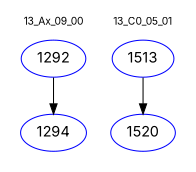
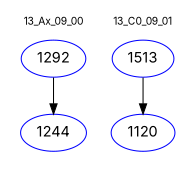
  digraph {
    fontname=Inter
    node [color=blue fontname=Inter]
    edge [color=black fontname=Inter]
    n1 [label=1292]
-   n2 [label=1294]
+   n2 [label=1244]
    n3 [label=1513]
-   n4 [label=1520]
+   n4 [label=1120]
    subgraph cluster_1 {
      color=white
      fontsize=10
      label="13_Ax_09_00"
      n1
      n2
    }
    subgraph cluster_2 {
      color=white
      fontsize=10
-     label="13_C0_05_01"
+     label="13_C0_09_01"
      n3
      n4
    }
    n1 -> n2
    n3 -> n4
  }
